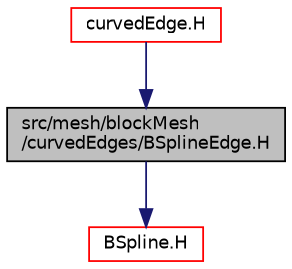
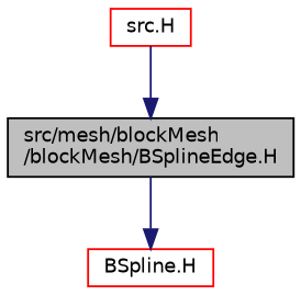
  digraph {
    node [color=red fontname=Helvetica fontsize=10 shape=record]
    edge [color=midnightblue fontname=Helvetica fontsize=10 labelfontname=Helvetica labelfontsize=10 style=solid]
-   n1 [color=black fillcolor=grey75 fontcolor=black height=0.2 label="src/mesh/blockMesh\l/curvedEdges/BSplineEdge.H" style=filled width=0.4]
+   n1 [color=black fillcolor=grey75 fontcolor=black height=0.2 label="src/mesh/blockMesh\l/blockMesh/BSplineEdge.H" style=filled width=0.4]
    n2 [height=0.2 label="BSpline.H" width=0.4]
-   n3 [height=0.2 label="curvedEdge.H" width=0.4]
+   n3 [height=0.2 label="src.H" width=0.4]
    n1 -> n2
    n3 -> n1
  }
